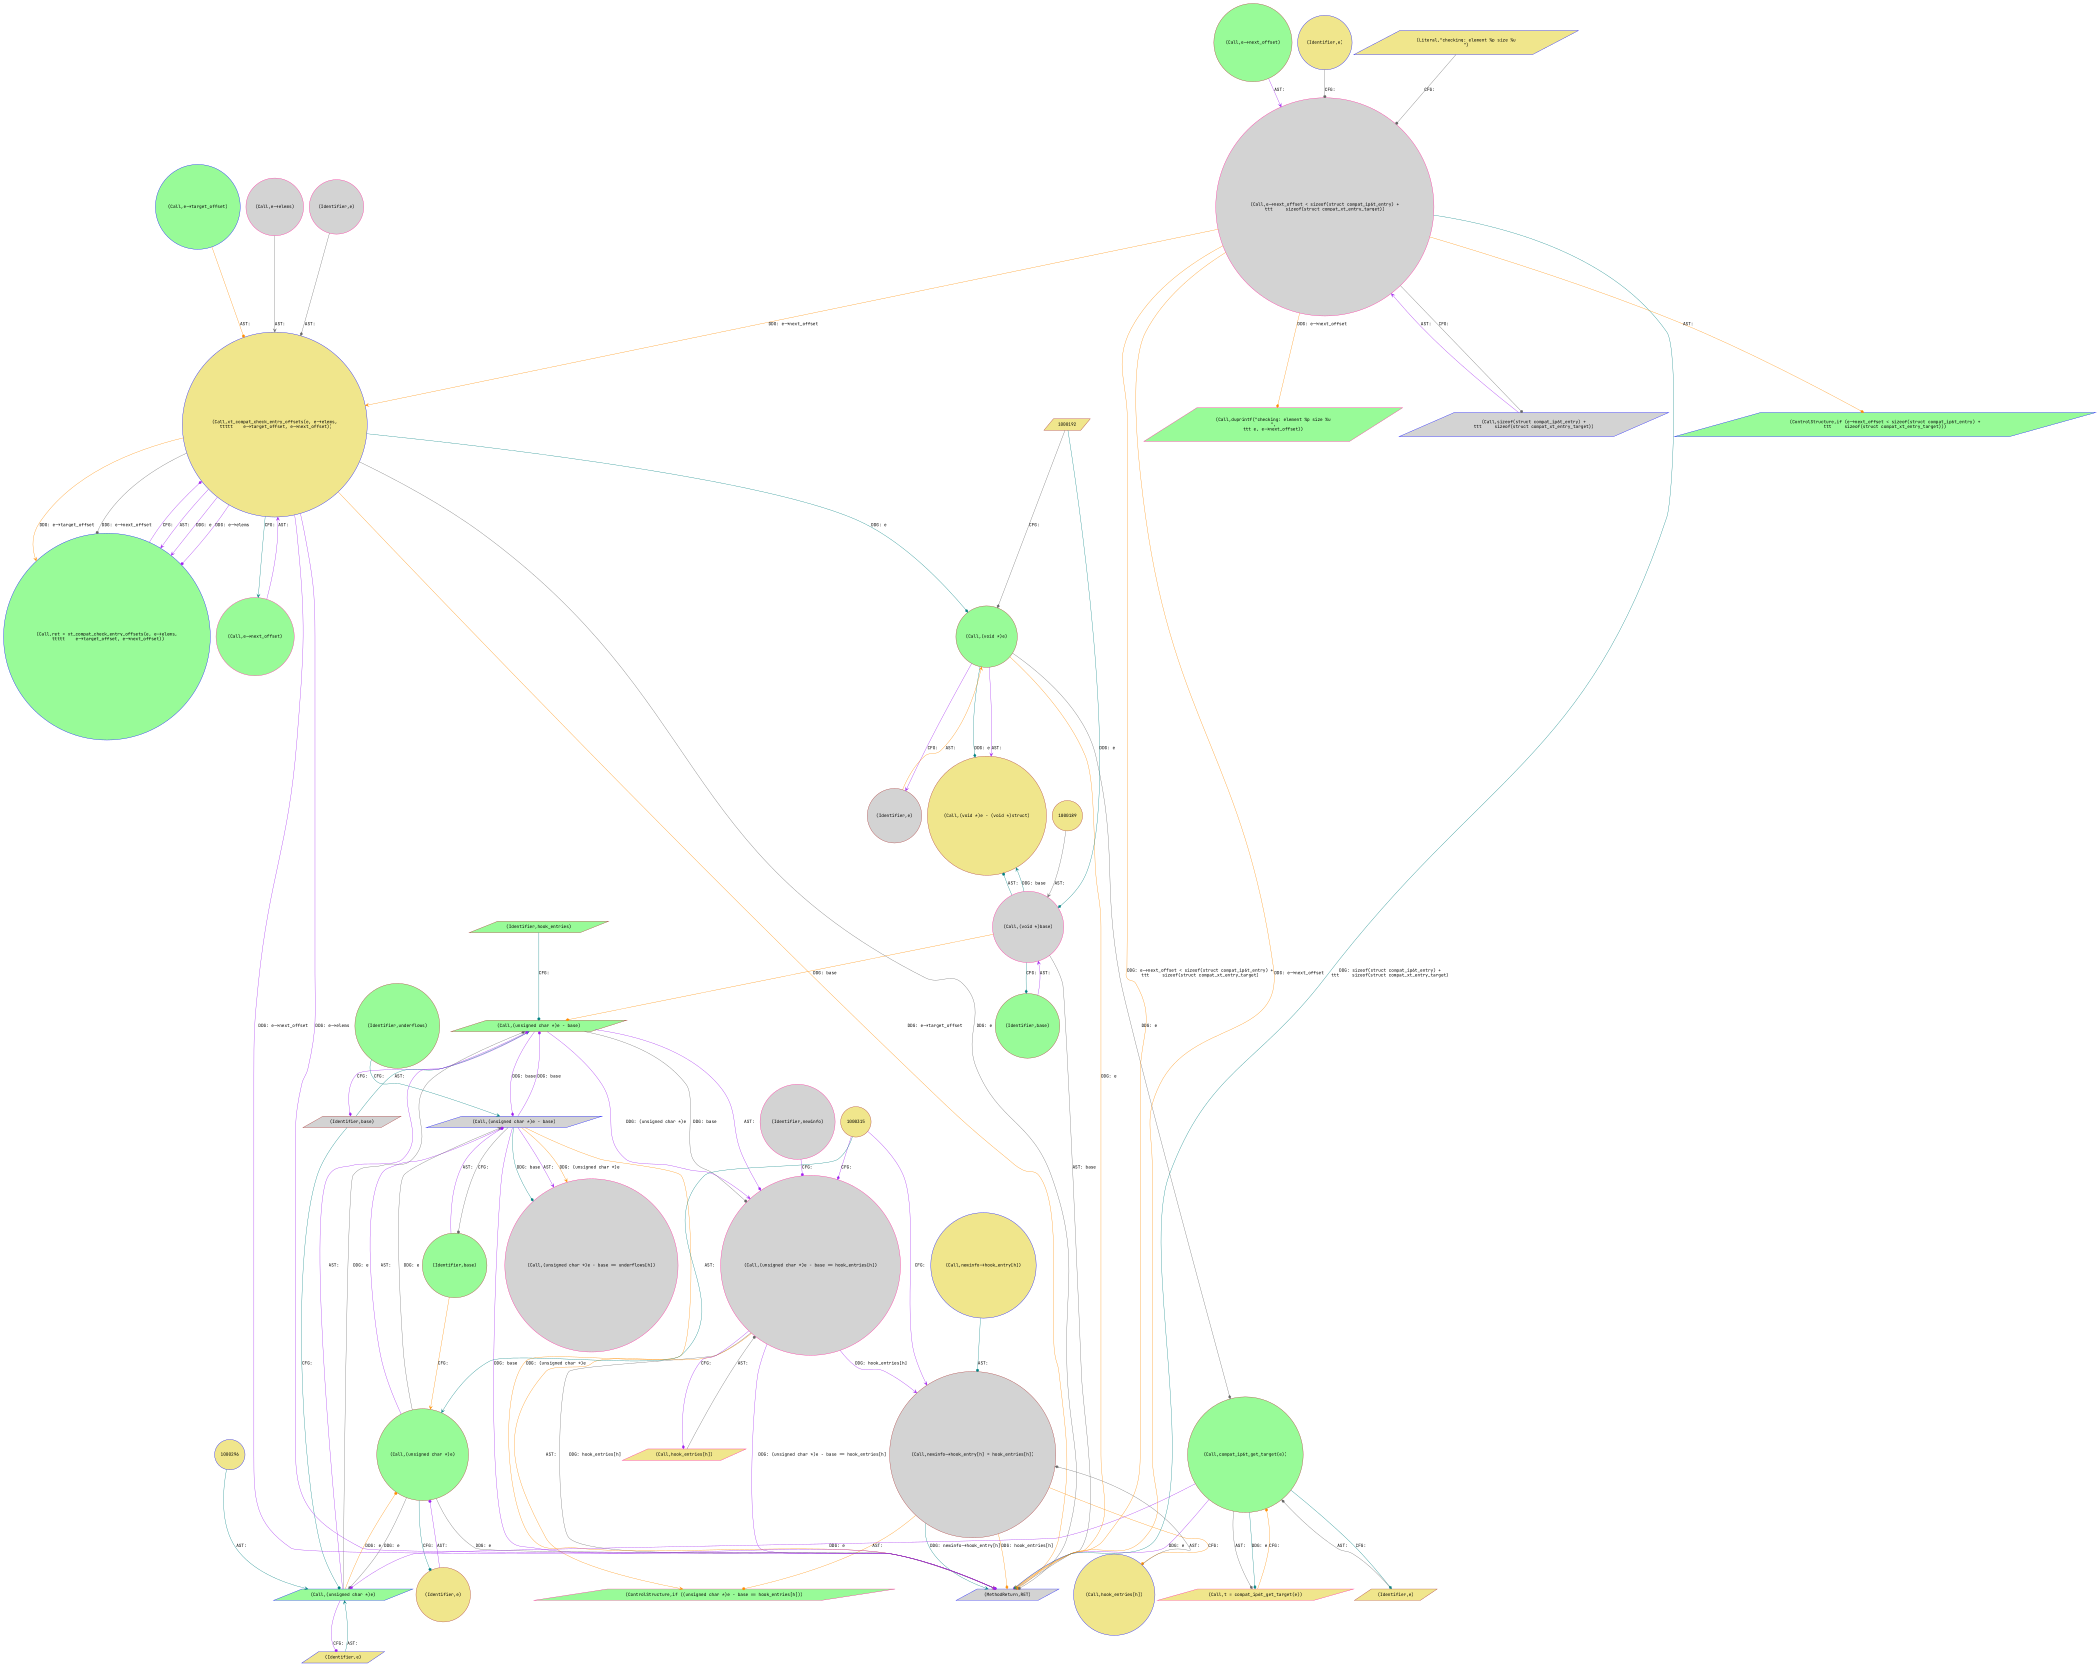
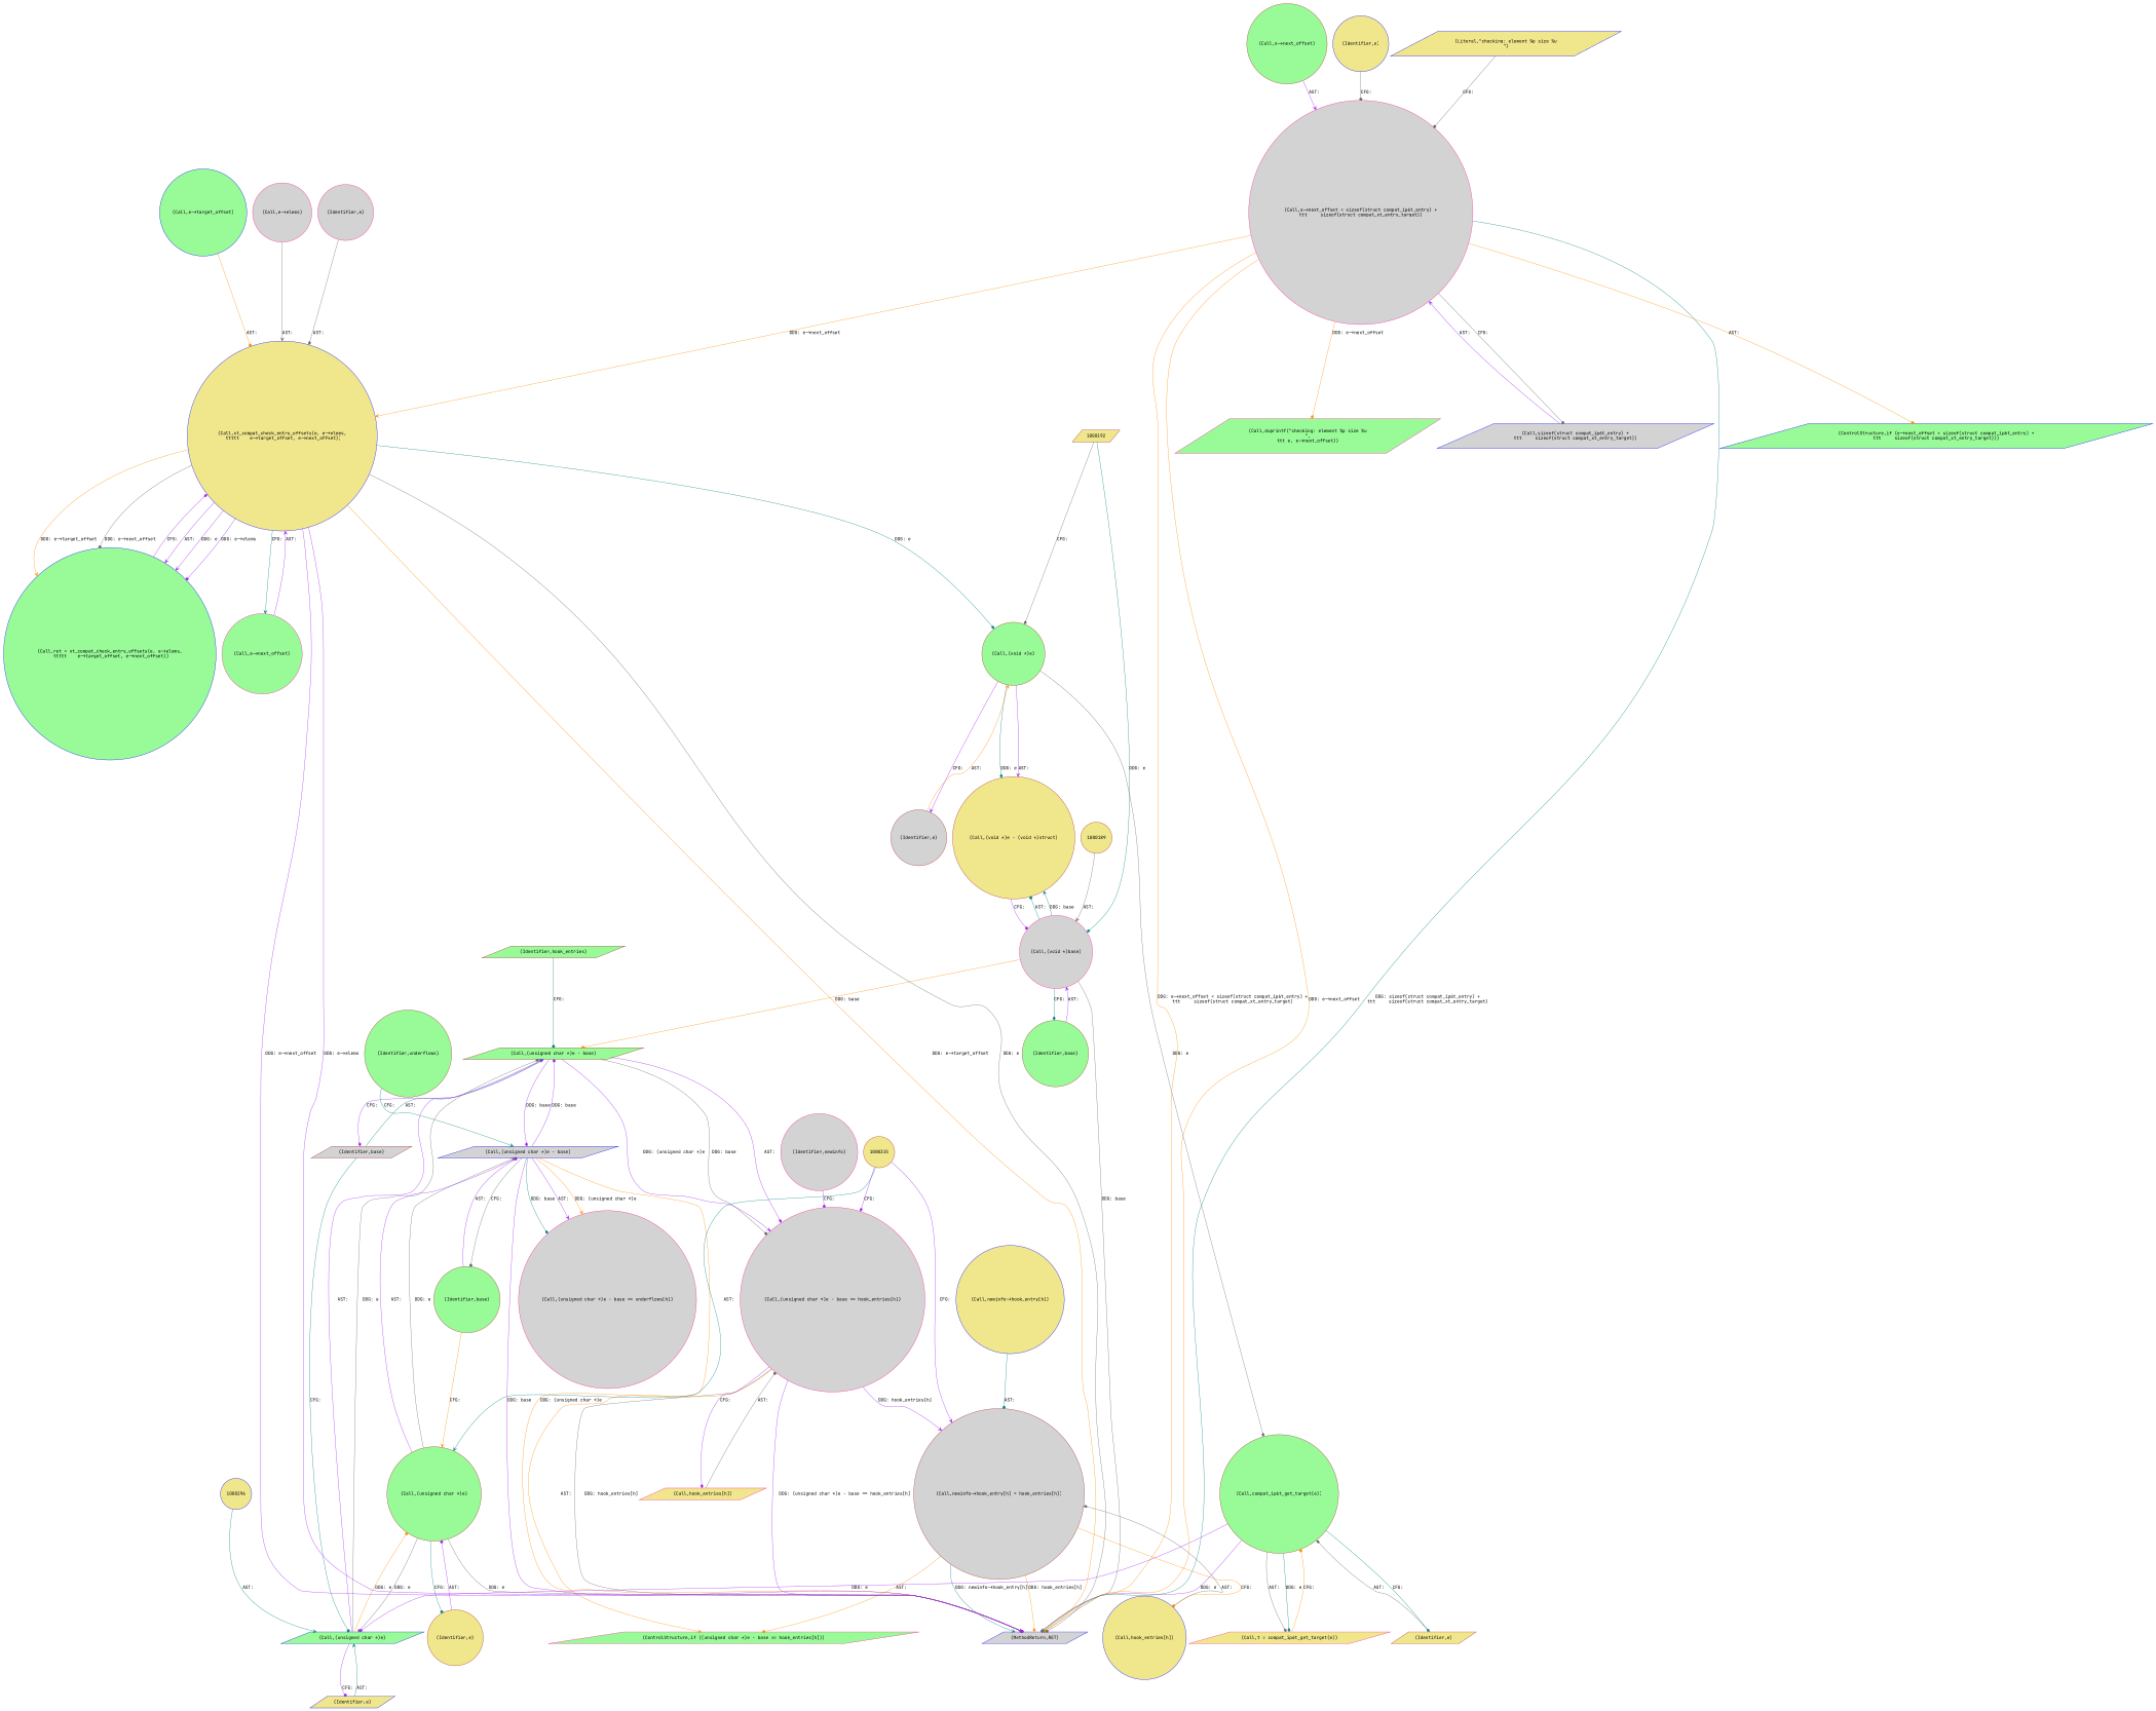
  digraph {
    fontname="JetBrains Mono"
    node [color=brown fillcolor=palegreen fontname="JetBrains Mono" shape=circle style=filled]
    edge [arrowhead=vee color=purple fontname="JetBrains Mono"]
    n1 [fillcolor=lightgrey label="(Call,newinfo->hook_entry[h] = hook_entries[h])"]
    n2 [color=blue fillcolor=khaki label="(Call,hook_entries[h])"]
    n3 [color=blue fillcolor=lightgrey label="(MethodReturn,RET)" shape=parallelogram]
    n4 [color=deeppink label="(ControlStructure,if ((unsigned char *)e - base == hook_entries[h]))" shape=parallelogram]
    n5 [color=deeppink fillcolor=lightgrey label="(Call,(unsigned char *)e - base == hook_entries[h])"]
    n6 [color=deeppink fillcolor=khaki label="(Call,hook_entries[h])" shape=parallelogram]
    n7 [label="(Call,(unsigned char *)e - base)" shape=parallelogram]
    n8 [color=blue fillcolor=lightgrey label="(Call,(unsigned char *)e - base)" shape=parallelogram]
    n9 [fillcolor=lightgrey label="(Identifier,base)" shape=parallelogram]
    n10 [color=deeppink fillcolor=lightgrey label="(Call,(unsigned char *)e - base == underflows[h])"]
    n11 [label="(Identifier,base)"]
    n12 [color=blue label="(Call,(unsigned char *)e)" shape=parallelogram]
    n13 [label="(Call,(unsigned char *)e)"]
    n14 [color=blue fillcolor=khaki label="(Identifier,e)" shape=parallelogram]
    n15 [fillcolor=khaki label="(Identifier,e)"]
    n16 [label="(Call,compat_ip6t_get_target(e))"]
    n17 [fillcolor=khaki label="(Identifier,e)" shape=parallelogram]
    n18 [color=deeppink fillcolor=khaki label="(Call,t = compat_ip6t_get_target(e))" shape=parallelogram]
    n19 [label="(Call,(void *)e)"]
    n20 [fillcolor=lightgrey label="(Identifier,e)"]
    n21 [fillcolor=khaki label="(Call,(void *)e - (void *)struct)"]
    n22 [color=deeppink fillcolor=lightgrey label="(Call,(void *)base)"]
    n23 [color=blue fillcolor=khaki label="(Call,xt_compat_check_entry_offsets(e, e->elems,\n \t\t\t\t\t    e->target_offset, e->next_offset))"]
    n24 [color=blue label="(Call,ret = xt_compat_check_entry_offsets(e, e->elems,\n \t\t\t\t\t    e->target_offset, e->next_offset))"]
    n25 [color=deeppink label="(Call,e->next_offset)"]
    n26 [color=deeppink fillcolor=lightgrey label="(Call,e->next_offset < sizeof(struct compat_ip6t_entry) +\n\t\t\t     sizeof(struct compat_xt_entry_target))"]
    n27 [color=deeppink label="(Call,duprintf(\"checking: element %p size %u\n\",\n\t\t\t e, e->next_offset))" shape=parallelogram]
    n28 [color=blue fillcolor=lightgrey label="(Call,sizeof(struct compat_ip6t_entry) +\n\t\t\t     sizeof(struct compat_xt_entry_target))" shape=parallelogram]
    n29 [color=blue label="(ControlStructure,if (e->next_offset < sizeof(struct compat_ip6t_entry) +\n\t\t\t     sizeof(struct compat_xt_entry_target)))" shape=parallelogram]
    n30 [label="(Identifier,base)"]
    n31 [color=blue fillcolor=khaki label="(Call,newinfo->hook_entry[h])"]
    n32 [label="(Call,e->next_offset)"]
    n33 [label="(Identifier,underflows)"]
    n34 [label="(Identifier,hook_entries)" shape=parallelogram]
    n35 [color=blue label="(Call,e->target_offset)"]
    n36 [color=blue fillcolor=khaki label="(Identifier,e)"]
    n37 [color=deeppink fillcolor=lightgrey label="(Call,e->elems)"]
    n38 [color=deeppink fillcolor=lightgrey label="(Identifier,e)"]
    n39 [color=blue fillcolor=khaki label="(Literal,\"checking: element %p size %u\n\")" shape=parallelogram]
    n40 [color=deeppink fillcolor=lightgrey label="(Identifier,newinfo)"]
    1000315 [fillcolor=khaki]
    1000296 [color=blue fillcolor=khaki]
    1000189 [fillcolor=khaki]
    1000192 [fillcolor=khaki shape=parallelogram]
    n1 -> n2 [arrowhead=dot color=darkorange label="CFG: "]
    n1 -> n3 [color=teal label="DDG: newinfo->hook_entry[h]"]
    n1 -> n3 [arrowhead=diamond color=darkorange label="DDG: hook_entries[h]"]
    n1 -> n4 [arrowhead=dot color=darkorange label="AST: "]
    n2 -> n1 [arrowhead=diamond color=gray40 label="AST: "]
    n5 -> n1 [label="DDG: hook_entries[h]"]
    n5 -> n3 [arrowhead=diamond label="DDG: (unsigned char *)e - base == hook_entries[h]"]
    n5 -> n3 [color=gray40 label="DDG: hook_entries[h]"]
    n5 -> n4 [color=darkorange label="AST: "]
    n5 -> n6 [arrowhead=diamond label="CFG: "]
    n6 -> n5 [arrowhead=dot color=gray40 label="AST: "]
    n7 -> n5 [arrowhead=diamond label="AST: "]
    n7 -> n5 [label="DDG: (unsigned char *)e"]
    n7 -> n5 [arrowhead=dot color=gray40 label="DDG: base"]
    n7 -> n8 [arrowhead=diamond label="DDG: base"]
    n7 -> n9 [arrowhead=diamond label="CFG: "]
    n8 -> n3 [color=darkorange label="DDG: (unsigned char *)e"]
    n8 -> n3 [label="DDG: base"]
    n8 -> n7 [arrowhead=dot label="DDG: base"]
    n8 -> n10 [label="AST: "]
    n8 -> n10 [color=darkorange label="DDG: (unsigned char *)e"]
    n8 -> n10 [arrowhead=diamond color=teal label="DDG: base"]
    n8 -> n11 [arrowhead=dot color=gray40 label="CFG: "]
    n9 -> n7 [color=teal label="AST: "]
    n9 -> n12 [arrowhead=dot color=teal label="CFG: "]
    n11 -> n8 [arrowhead=diamond label="AST: "]
    n11 -> n13 [color=darkorange label="CFG: "]
    n12 -> n7 [arrowhead=diamond label="AST: "]
    n12 -> n7 [arrowhead=diamond color=gray40 label="DDG: e"]
    n12 -> n13 [arrowhead=dot color=darkorange label="DDG: e"]
    n12 -> n14 [arrowhead=dot label="CFG: "]
    n13 -> n3 [arrowhead=dot color=gray40 label="DDG: e"]
    n13 -> n8 [arrowhead=dot label="AST: "]
    n13 -> n8 [color=gray40 label="DDG: e"]
    n13 -> n12 [arrowhead=diamond color=gray40 label="DDG: e"]
    n13 -> n15 [arrowhead=dot color=teal label="CFG: "]
    n14 -> n12 [color=teal label="AST: "]
    n15 -> n13 [arrowhead=dot label="AST: "]
    n16 -> n3 [arrowhead=dot label="DDG: e"]
    n16 -> n12 [arrowhead=diamond label="DDG: e"]
    n16 -> n17 [arrowhead=diamond color=teal label="CFG: "]
    n16 -> n18 [arrowhead=diamond color=gray40 label="AST: "]
    n16 -> n18 [arrowhead=diamond color=teal label="DDG: e"]
    n17 -> n16 [arrowhead=diamond color=gray40 label="AST: "]
    n18 -> n16 [arrowhead=dot color=darkorange label="CFG: "]
-   n19 -> n3 [color=darkorange label="DDG: e"]
    n19 -> n16 [arrowhead=diamond color=gray40 label="DDG: e"]
    n19 -> n20 [label="CFG: "]
    n19 -> n21 [label="AST: "]
    n19 -> n21 [arrowhead=diamond color=teal label="DDG: e"]
    n20 -> n19 [color=darkorange label="AST: "]
-   n22 -> n3 [arrowhead=dot color=gray40 label="AST: base"]
+   n21 -> n22 [arrowhead=dot label="CFG: "]
+   n22 -> n3 [arrowhead=dot color=gray40 label="DDG: base"]
    n22 -> n7 [arrowhead=diamond color=darkorange label="DDG: base"]
    n22 -> n21 [arrowhead=dot color=teal label="AST: "]
    n22 -> n21 [color=teal label="DDG: base"]
    n22 -> n30 [arrowhead=diamond color=teal label="CFG: "]
    n23 -> n3 [arrowhead=dot color=darkorange label="DDG: e->target_offset"]
    n23 -> n3 [arrowhead=dot color=gray40 label="DDG: e"]
    n23 -> n3 [arrowhead=dot label="DDG: e->next_offset"]
    n23 -> n3 [arrowhead=dot label="DDG: e->elems"]
    n23 -> n19 [arrowhead=diamond color=teal label="DDG: e"]
    n23 -> n24 [label="AST: "]
    n23 -> n24 [label="DDG: e"]
    n23 -> n24 [arrowhead=dot label="DDG: e->elems"]
    n23 -> n24 [color=darkorange label="DDG: e->target_offset"]
    n23 -> n24 [arrowhead=dot color=gray40 label="DDG: e->next_offset"]
    n23 -> n25 [color=teal label="CFG: "]
    n24 -> n23 [arrowhead=diamond label="CFG: "]
    n25 -> n23 [label="AST: "]
    n26 -> n3 [arrowhead=diamond color=darkorange label="DDG: e->next_offset < sizeof(struct compat_ip6t_entry) +\n\t\t\t     sizeof(struct compat_xt_entry_target)"]
    n26 -> n3 [color=darkorange label="DDG: e->next_offset"]
    n26 -> n3 [color=teal label="DDG: sizeof(struct compat_ip6t_entry) +\n\t\t\t     sizeof(struct compat_xt_entry_target)"]
    n26 -> n23 [color=darkorange label="DDG: e->next_offset"]
    n26 -> n27 [arrowhead=diamond color=darkorange label="DDG: e->next_offset"]
    n26 -> n28 [arrowhead=dot color=gray40 label="CFG: "]
    n26 -> n29 [arrowhead=diamond color=darkorange label="AST: "]
    n28 -> n26 [label="AST: "]
    n30 -> n22 [label="AST: "]
    n31 -> n1 [arrowhead=dot color=teal label="AST: "]
    n32 -> n26 [label="AST: "]
    n33 -> n8 [color=teal label="CFG: "]
    n34 -> n7 [arrowhead=dot color=teal label="CFG: "]
    n35 -> n23 [arrowhead=dot color=darkorange label="AST: "]
    n36 -> n26 [arrowhead=dot color=gray40 label="CFG: "]
    n37 -> n23 [color=gray40 label="AST: "]
    n38 -> n23 [arrowhead=diamond color=gray40 label="AST: "]
    n39 -> n26 [arrowhead=dot color=gray40 label="CFG: "]
    n40 -> n5 [arrowhead=dot label="CFG: "]
    1000315 -> n1 [label="CFG: "]
    1000315 -> n5 [arrowhead=diamond label="CFG: "]
    1000315 -> n13 [color=teal label="AST: "]
    1000296 -> n12 [color=teal label="AST: "]
    1000189 -> n22 [color=gray40 label="AST: "]
    1000192 -> n19 [arrowhead=diamond color=gray40 label="CFG: "]
    1000192 -> n22 [arrowhead=diamond color=teal label="DDG: e"]
  }
